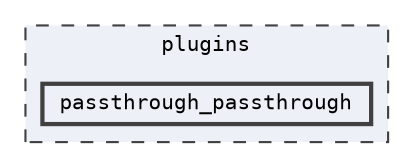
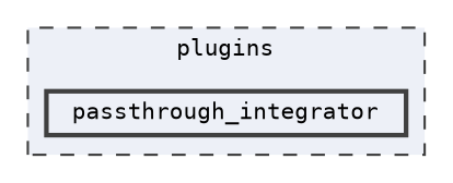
  digraph {
    compound=true
    rankdir=LR
    fontname="DejaVu Sans Mono"
-   n1 [color=grey25 fillcolor="#edf0f7" fontname="DejaVu Sans Mono" fontsize=10 height=0.2 label=passthrough_passthrough shape=box style="filled,bold" width=0.4]
+   n1 [color=grey25 fillcolor="#edf0f7" fontname="DejaVu Sans Mono" fontsize=10 height=0.2 label=passthrough_integrator shape=box style="filled,bold" width=0.4]
    subgraph cluster_1 {
      bgcolor="#edf0f7"
      fontsize=10
      label=plugins
      pencolor=grey25
      style="filled,dashed"
      n1
    }
  }
